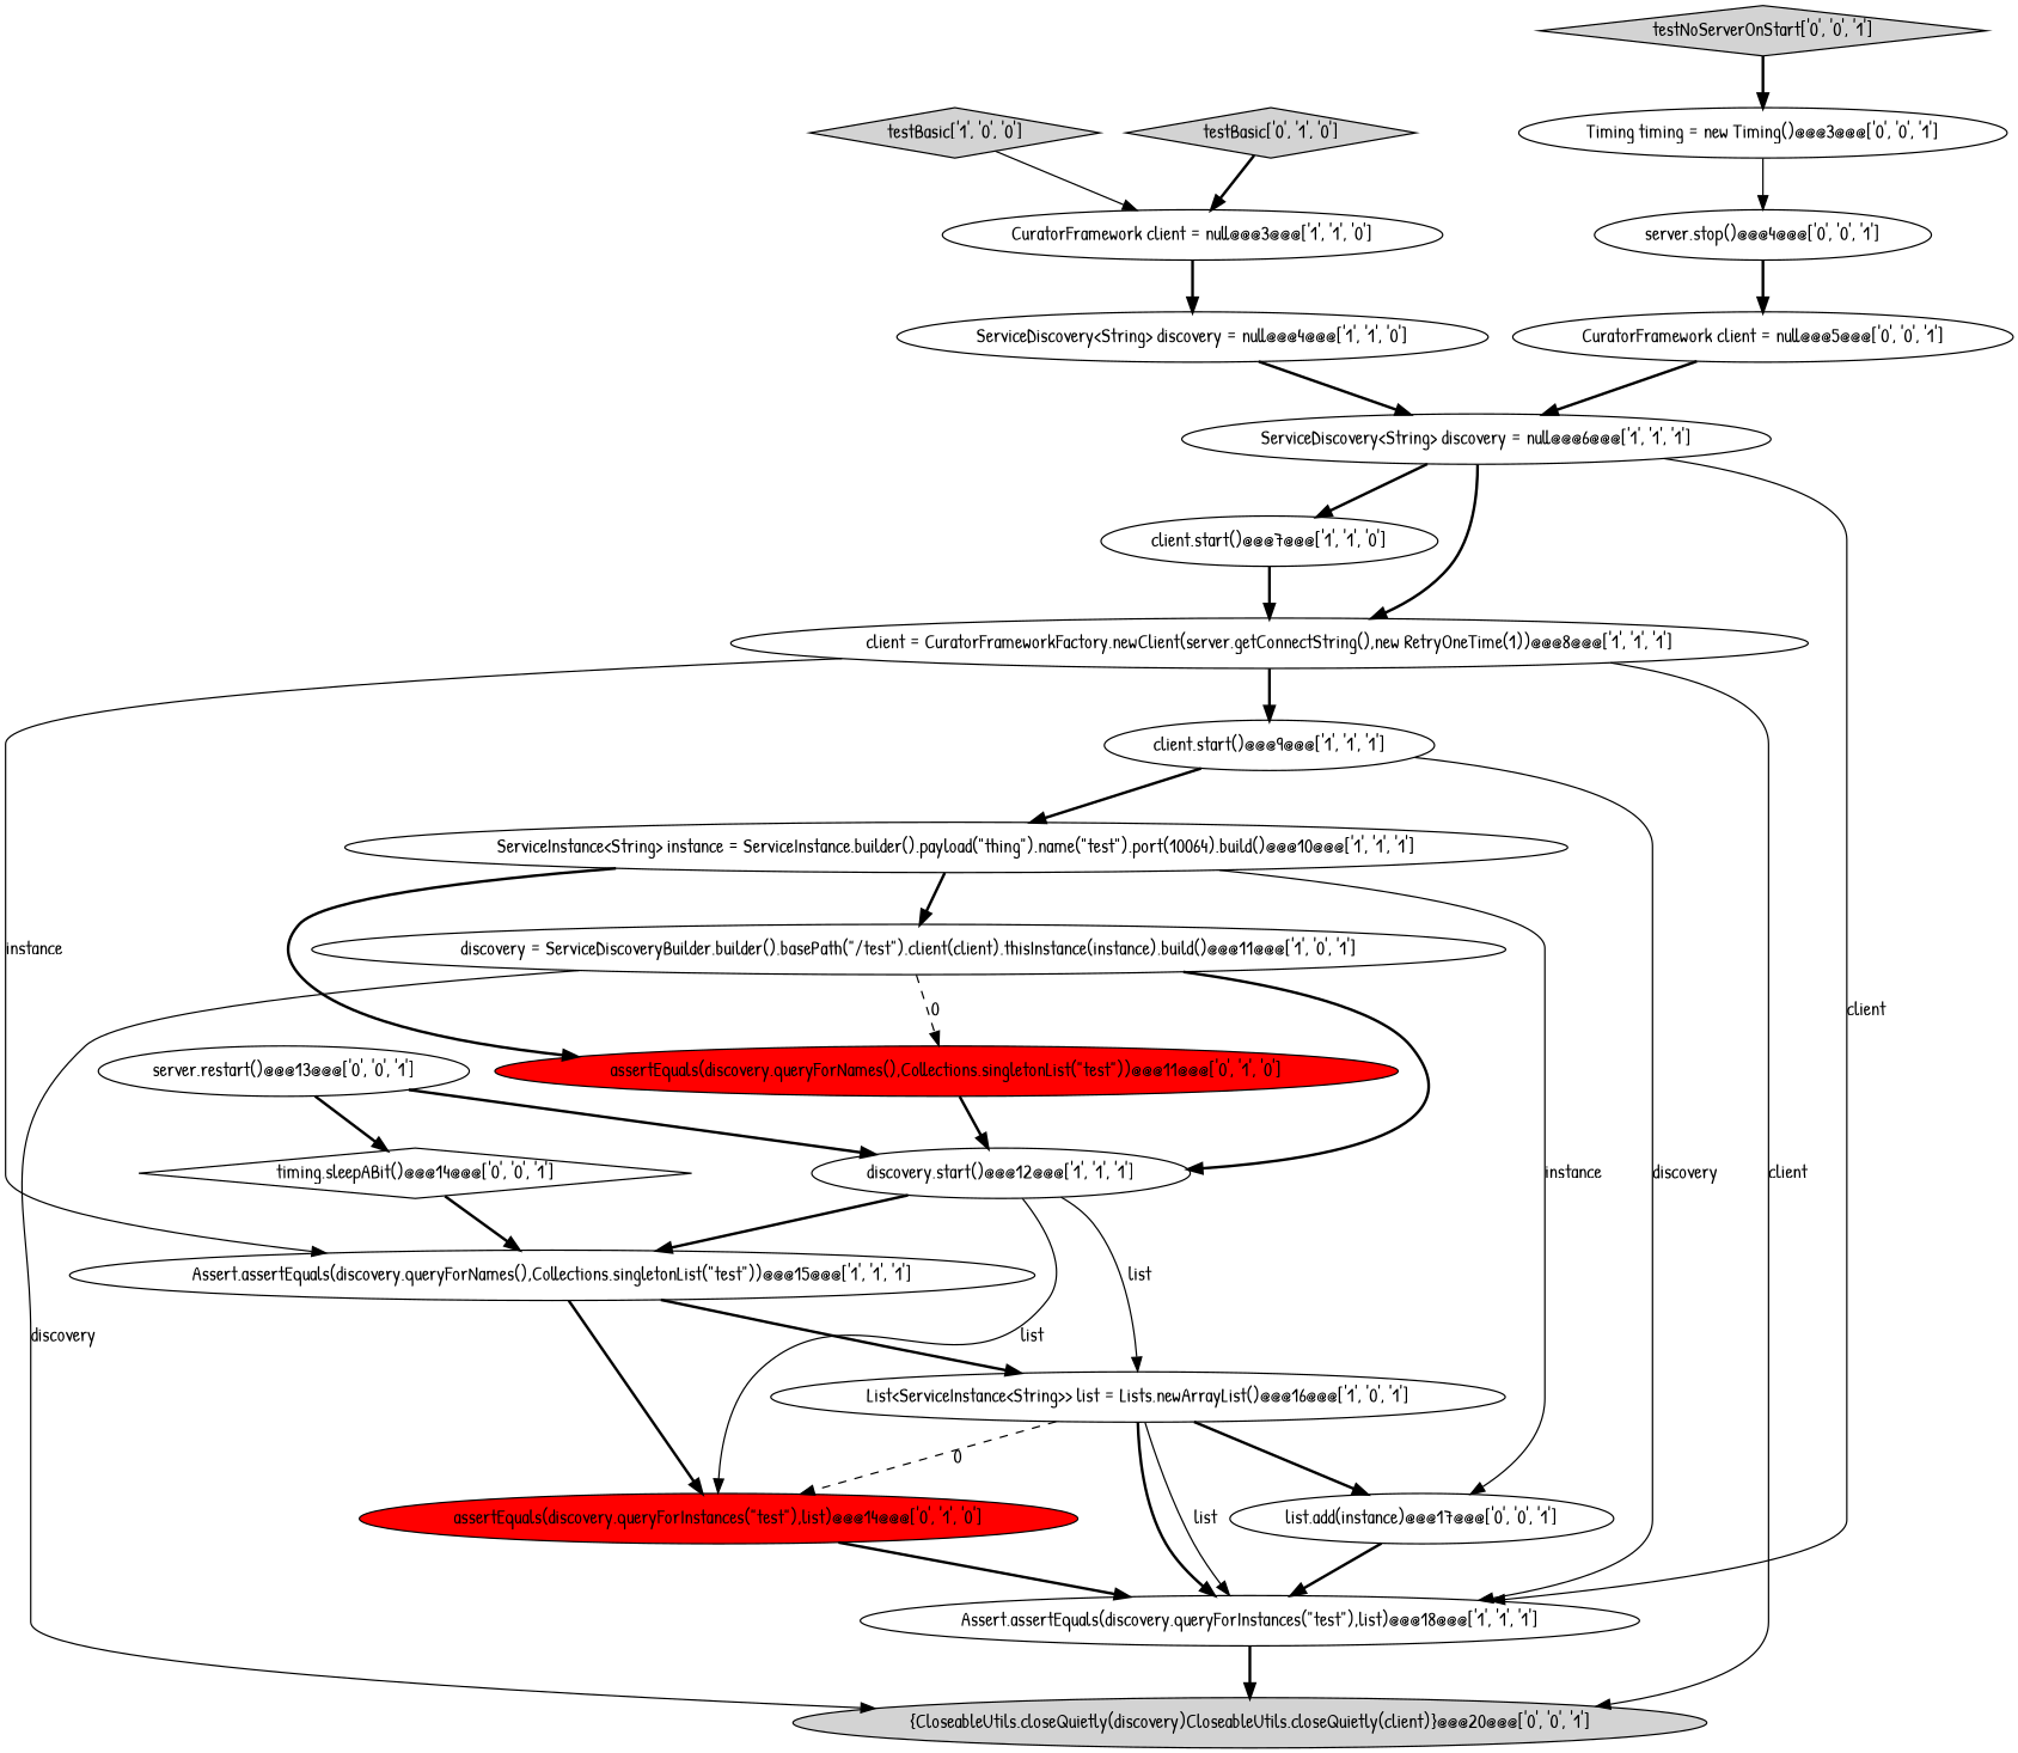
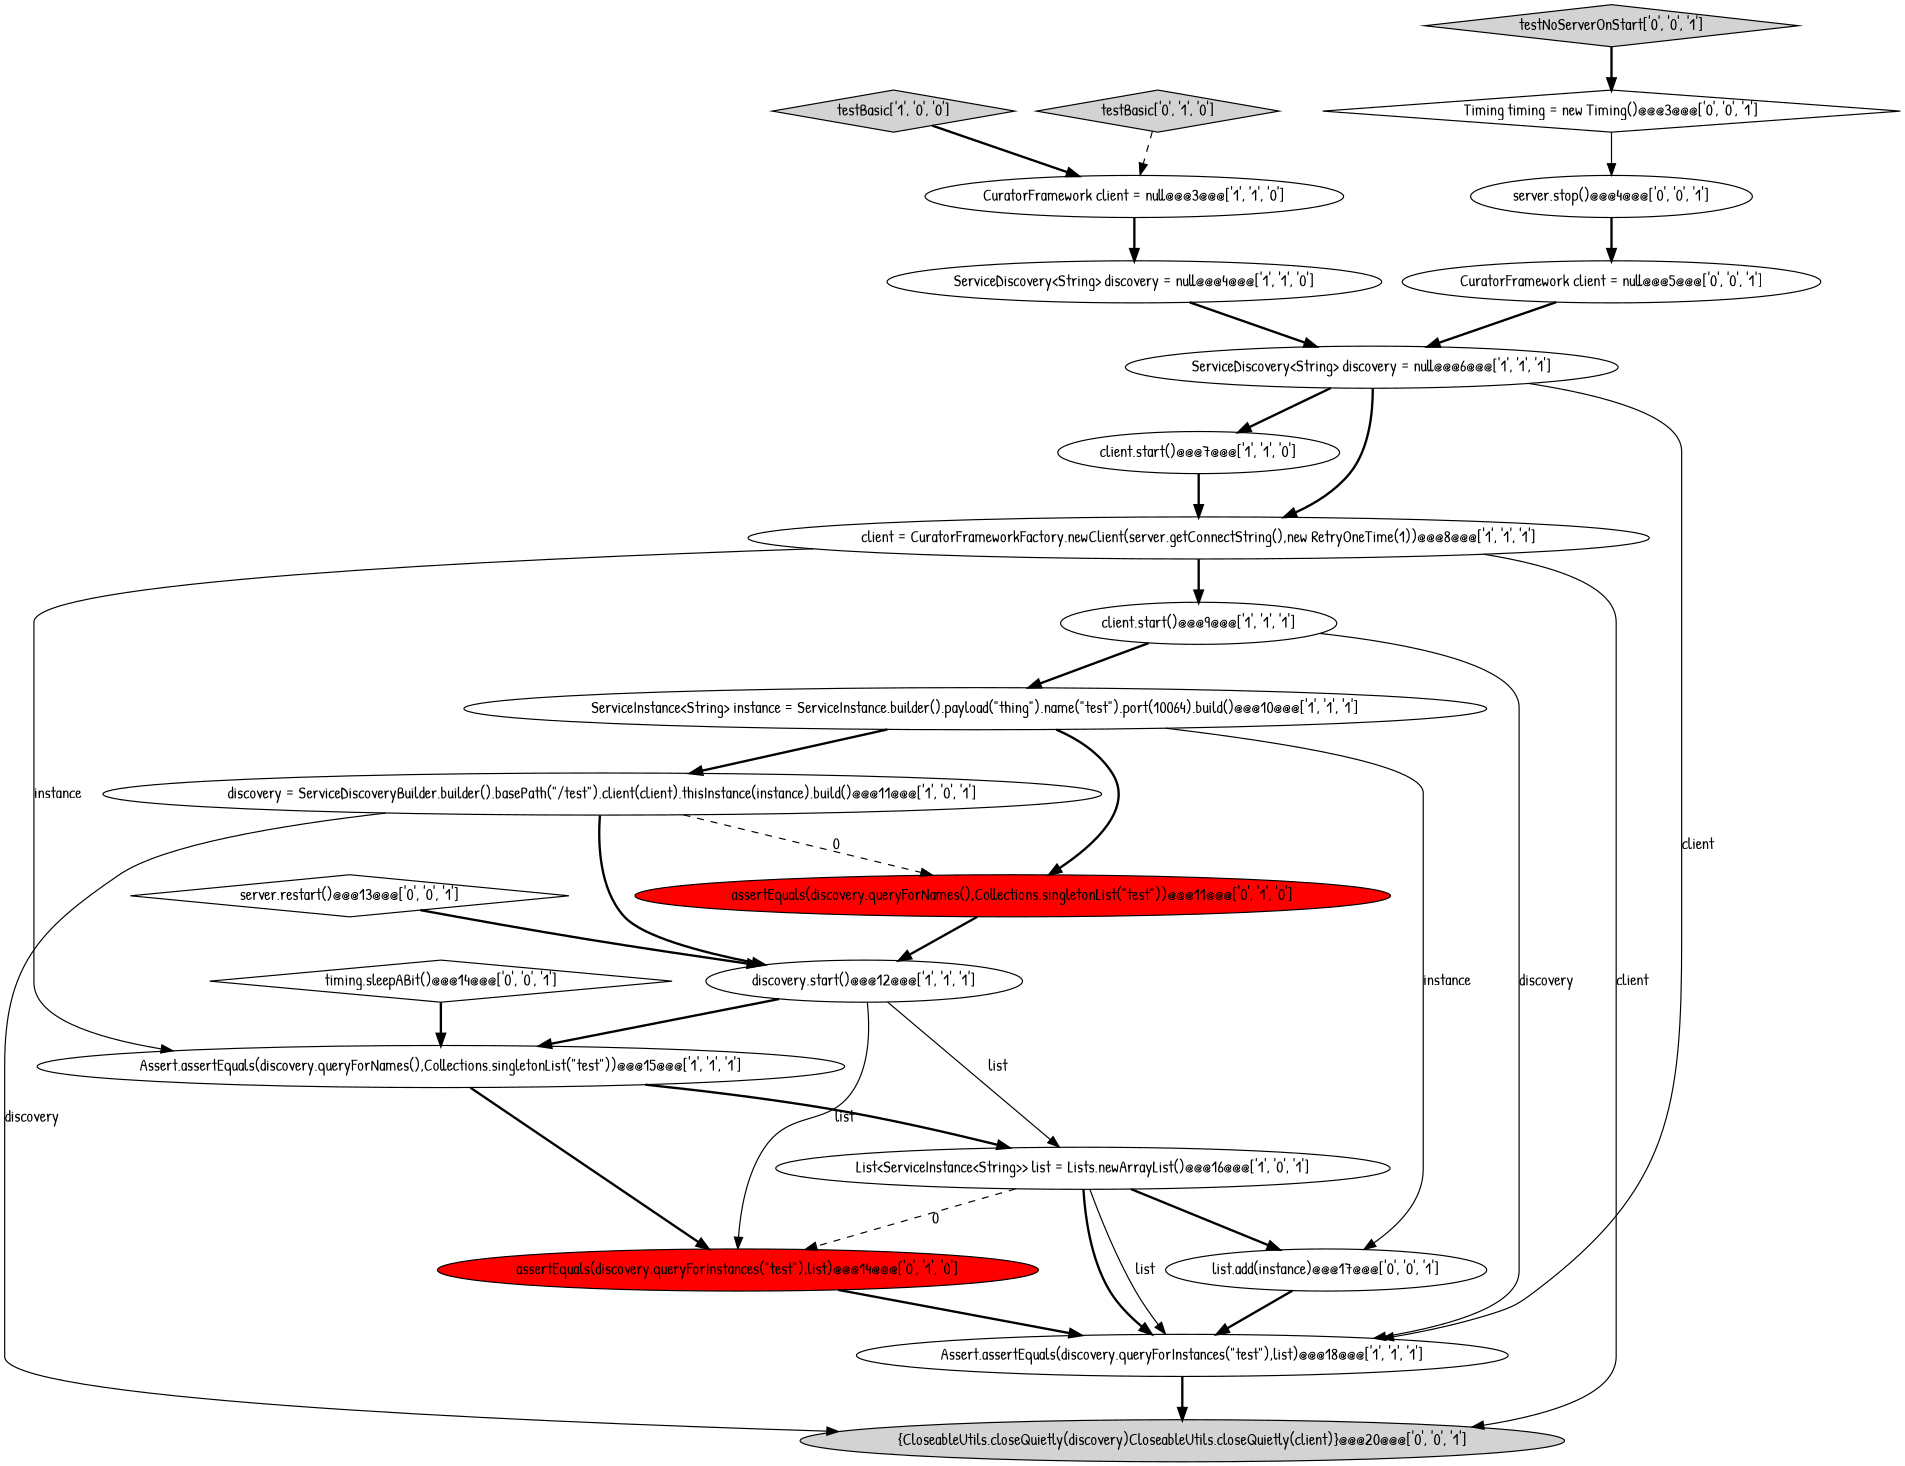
  digraph {
    fontname="Patrick Hand"
    node [fillcolor=white fontname="Patrick Hand" shape=ellipse style=filled]
    edge [fontname="Patrick Hand" style=bold]
    n1 [fillcolor=lightgray label="testBasic['1', '0', '0']" shape=diamond]
    n2 [label="CuratorFramework client = null@@@3@@@['1', '1', '0']"]
    n3 [label="ServiceDiscovery<String> discovery = null@@@4@@@['1', '1', '0']"]
    n4 [label="Assert.assertEquals(discovery.queryForInstances(\"test\"),list)@@@18@@@['1', '1', '1']"]
    n5 [fillcolor=lightgray label="{CloseableUtils.closeQuietly(discovery)CloseableUtils.closeQuietly(client)}@@@20@@@['0', '0', '1']"]
    n6 [label="CuratorFramework client = null@@@5@@@['0', '0', '1']"]
    n7 [label="ServiceDiscovery<String> discovery = null@@@6@@@['1', '1', '1']"]
    n8 [label="client.start()@@@7@@@['1', '1', '0']"]
    n9 [label="client = CuratorFrameworkFactory.newClient(server.getConnectString(),new RetryOneTime(1))@@@8@@@['1', '1', '1']"]
    n10 [label="discovery = ServiceDiscoveryBuilder.builder().basePath(\"/test\").client(client).thisInstance(instance).build()@@@11@@@['1', '0', '1']"]
    n11 [label="discovery.start()@@@12@@@['1', '1', '1']"]
    n12 [fillcolor=red label="assertEquals(discovery.queryForNames(),Collections.singletonList(\"test\"))@@@11@@@['0', '1', '0']"]
    n13 [fillcolor=red label="assertEquals(discovery.queryForInstances(\"test\"),list)@@@14@@@['0', '1', '0']"]
    n14 [label="Assert.assertEquals(discovery.queryForNames(),Collections.singletonList(\"test\"))@@@15@@@['1', '1', '1']"]
    n15 [label="List<ServiceInstance<String>> list = Lists.newArrayList()@@@16@@@['1', '0', '1']"]
-   n16 [label="Timing timing = new Timing()@@@3@@@['0', '0', '1']"]
+   n16 [label="Timing timing = new Timing()@@@3@@@['0', '0', '1']" shape=diamond]
    n17 [label="server.stop()@@@4@@@['0', '0', '1']"]
-   n18 [label="server.restart()@@@13@@@['0', '0', '1']"]
+   n18 [label="server.restart()@@@13@@@['0', '0', '1']" shape=diamond]
    n19 [label="timing.sleepABit()@@@14@@@['0', '0', '1']" shape=diamond]
    n20 [label="list.add(instance)@@@17@@@['0', '0', '1']"]
    n21 [label="ServiceInstance<String> instance = ServiceInstance.builder().payload(\"thing\").name(\"test\").port(10064).build()@@@10@@@['1', '1', '1']"]
    n22 [label="client.start()@@@9@@@['1', '1', '1']"]
    n23 [fillcolor=lightgray label="testBasic['0', '1', '0']" shape=diamond]
    n24 [fillcolor=lightgray label="testNoServerOnStart['0', '0', '1']" shape=diamond]
-   n1 -> n2 [style=solid]
+   n1 -> n2
    n2 -> n3
    n3 -> n7
    n4 -> n5
    n6 -> n7
    n7 -> n4 [label=client style=solid]
    n7 -> n8
    n7 -> n9
    n8 -> n9
    n9 -> n5 [label=client style=solid]
    n9 -> n14 [label=instance style=solid]
    n9 -> n22
    n10 -> n5 [label=discovery style=solid]
    n10 -> n11
    n10 -> n12 [label=0 style=dashed]
    n11 -> n13 [label=list style=solid]
    n11 -> n14
    n11 -> n15 [label=list style=solid]
    n12 -> n11
    n13 -> n4
    n14 -> n13
    n14 -> n15
    n15 -> n4 [label=list style=solid]
    n15 -> n4
    n15 -> n13 [label=0 style=dashed]
    n15 -> n20
    n16 -> n17 [style=solid]
    n17 -> n6
    n18 -> n11
-   n18 -> n19
    n19 -> n14
    n20 -> n4
    n21 -> n10
    n21 -> n12
    n21 -> n20 [label=instance style=solid]
    n22 -> n4 [label=discovery style=solid]
    n22 -> n21
-   n23 -> n2
+   n23 -> n2 [style=dashed]
    n24 -> n16
  }
